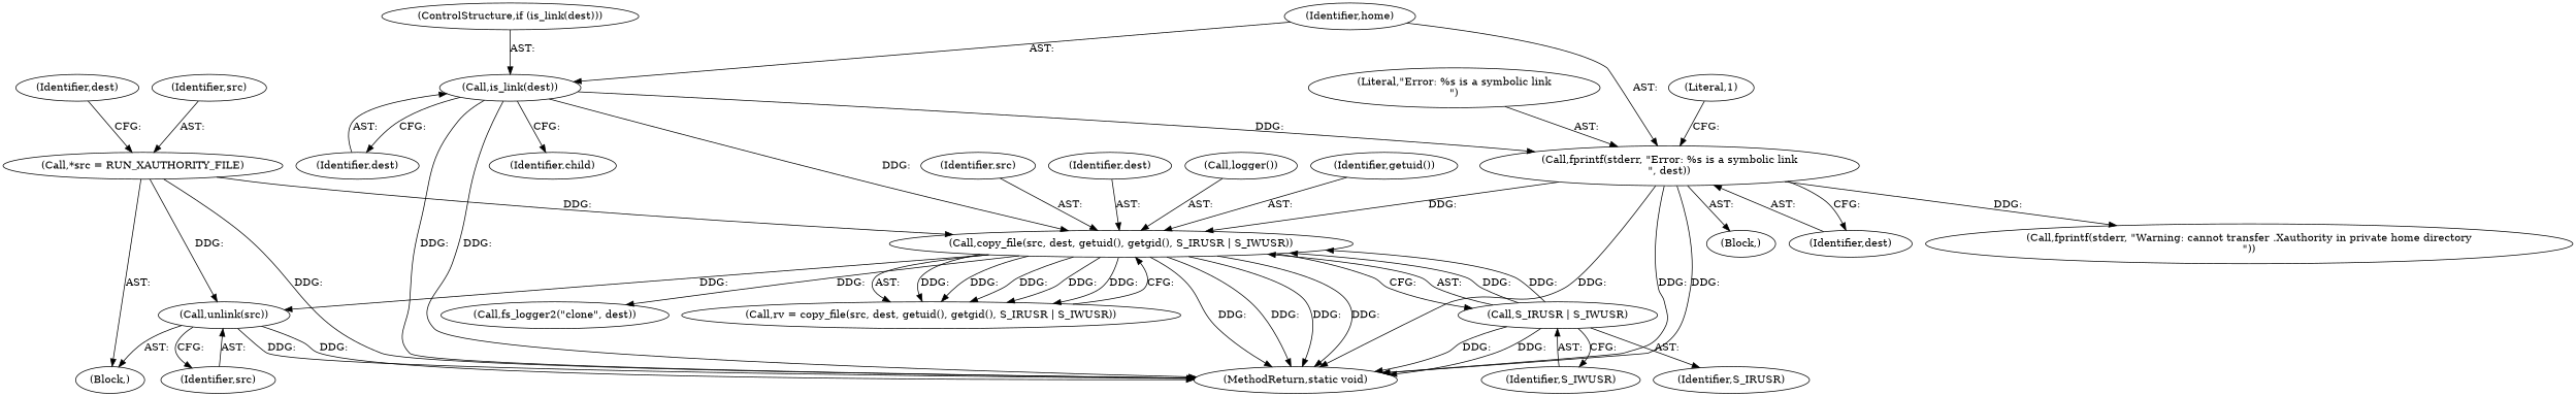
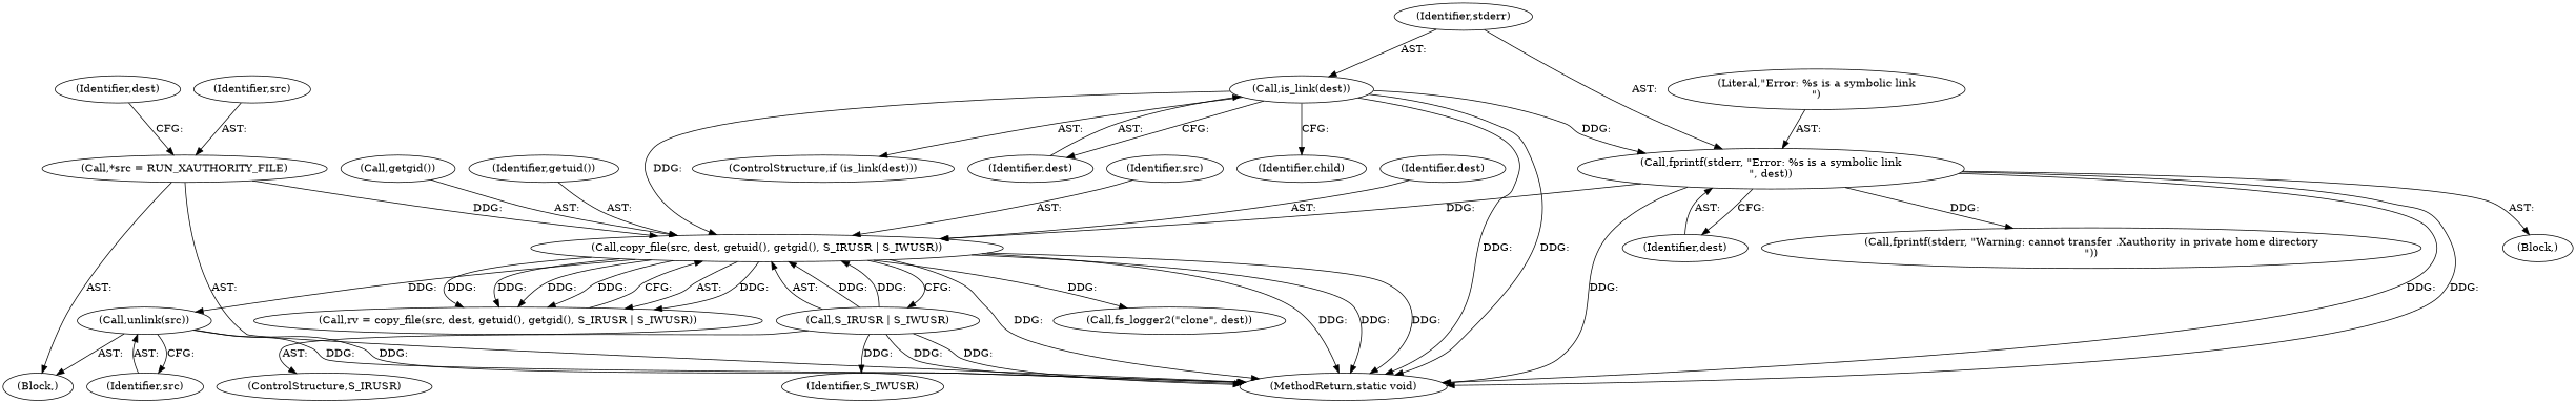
  digraph {
    n1 [label="(Call,unlink(src))"]
    n2 [label="(MethodReturn,static void)"]
    n3 [label="(Block,)"]
    n4 [label="(Identifier,src)"]
    n5 [label="(Call,*src = RUN_XAUTHORITY_FILE)"]
    n6 [label="(Call,copy_file(src, dest, getuid(), getgid(), S_IRUSR | S_IWUSR))"]
    n7 [label="(Call,S_IRUSR | S_IWUSR)"]
    n8 [label="(Call,fs_logger2(\"clone\", dest))"]
    n9 [label="(Call,rv = copy_file(src, dest, getuid(), getgid(), S_IRUSR | S_IWUSR))"]
    n10 [label="(Identifier,S_IWUSR)"]
-   n11 [label="(Identifier,S_IRUSR)"]
+   n11 [label="(ControlStructure,S_IRUSR)"]
    n12 [label="(Call,is_link(dest))"]
    n13 [label="(Call,fprintf(stderr, \"Error: %s is a symbolic link\n\", dest))"]
    n14 [label="(ControlStructure,if (is_link(dest)))"]
    n15 [label="(Identifier,dest)"]
    n16 [label="(Identifier,child)"]
    n17 [label="(Block,)"]
    n18 [label="(Identifier,dest)"]
    n19 [label="(Call,fprintf(stderr, \"Warning: cannot transfer .Xauthority in private home directory\n\"))"]
-   n20 [label="(Literal,1)"]
-   n21 [label="(Identifier,home)"]
+   n21 [label="(Identifier,stderr)"]
    n22 [label="(Identifier,src)"]
    n23 [label="(Literal,\"Error: %s is a symbolic link\n\")"]
    n24 [label="(Identifier,dest)"]
    n25 [label="(Identifier,dest)"]
    n26 [label="(Identifier,src)"]
-   n27 [label="(Call,logger())"]
+   n27 [label="(Call,getgid())"]
    n28 [label="(Identifier,getuid())"]
    n1 -> n2 [label="DDG: "]
    n1 -> n2 [label="DDG: "]
    n1 -> n3 [label="AST: "]
    n1 -> n4 [label="CFG: "]
    n4 -> n1 [label="AST: "]
-   n5 -> n1 [label="DDG: "]
-   n5 -> n2 [label="DDG: "]
+   n5 -> n2 [label="AST: "]
    n5 -> n3 [label="AST: "]
    n5 -> n6 [label="DDG: "]
    n6 -> n1 [label="DDG: "]
    n6 -> n2 [label="DDG: "]
    n6 -> n2 [label="DDG: "]
    n6 -> n2 [label="DDG: "]
    n6 -> n2 [label="DDG: "]
    n6 -> n7 [label="CFG: "]
    n6 -> n8 [label="DDG: "]
    n6 -> n9 [label="AST: "]
    n6 -> n9 [label="DDG: "]
    n6 -> n9 [label="DDG: "]
    n6 -> n9 [label="DDG: "]
    n6 -> n9 [label="DDG: "]
    n6 -> n9 [label="DDG: "]
    n7 -> n2 [label="DDG: "]
    n7 -> n2 [label="DDG: "]
    n7 -> n6 [label="AST: "]
    n7 -> n6 [label="DDG: "]
    n7 -> n6 [label="DDG: "]
-   n7 -> n10 [label="CFG: "]
+   n7 -> n10 [label="DDG: "]
    n7 -> n11 [label="AST: "]
    n9 -> n6 [label="CFG: "]
-   n10 -> n7 [label="AST: "]
    n12 -> n2 [label="DDG: "]
    n12 -> n2 [label="DDG: "]
    n12 -> n6 [label="DDG: "]
    n12 -> n13 [label="DDG: "]
-   n14 -> n12 [label="AST: "]
+   n12 -> n14 [label="AST: "]
    n12 -> n15 [label="CFG: "]
    n12 -> n16 [label="CFG: "]
    n13 -> n2 [label="DDG: "]
    n13 -> n2 [label="DDG: "]
    n13 -> n2 [label="DDG: "]
    n13 -> n6 [label="DDG: "]
    n13 -> n17 [label="AST: "]
    n13 -> n18 [label="CFG: "]
    n13 -> n19 [label="DDG: "]
    n15 -> n12 [label="AST: "]
    n18 -> n13 [label="AST: "]
-   n20 -> n13 [label="CFG: "]
    n21 -> n12 [label="AST: "]
    n21 -> n13 [label="AST: "]
    n22 -> n6 [label="AST: "]
    n23 -> n13 [label="AST: "]
    n24 -> n6 [label="AST: "]
    n25 -> n5 [label="CFG: "]
    n26 -> n5 [label="AST: "]
    n27 -> n6 [label="AST: "]
    n28 -> n6 [label="AST: "]
  }
